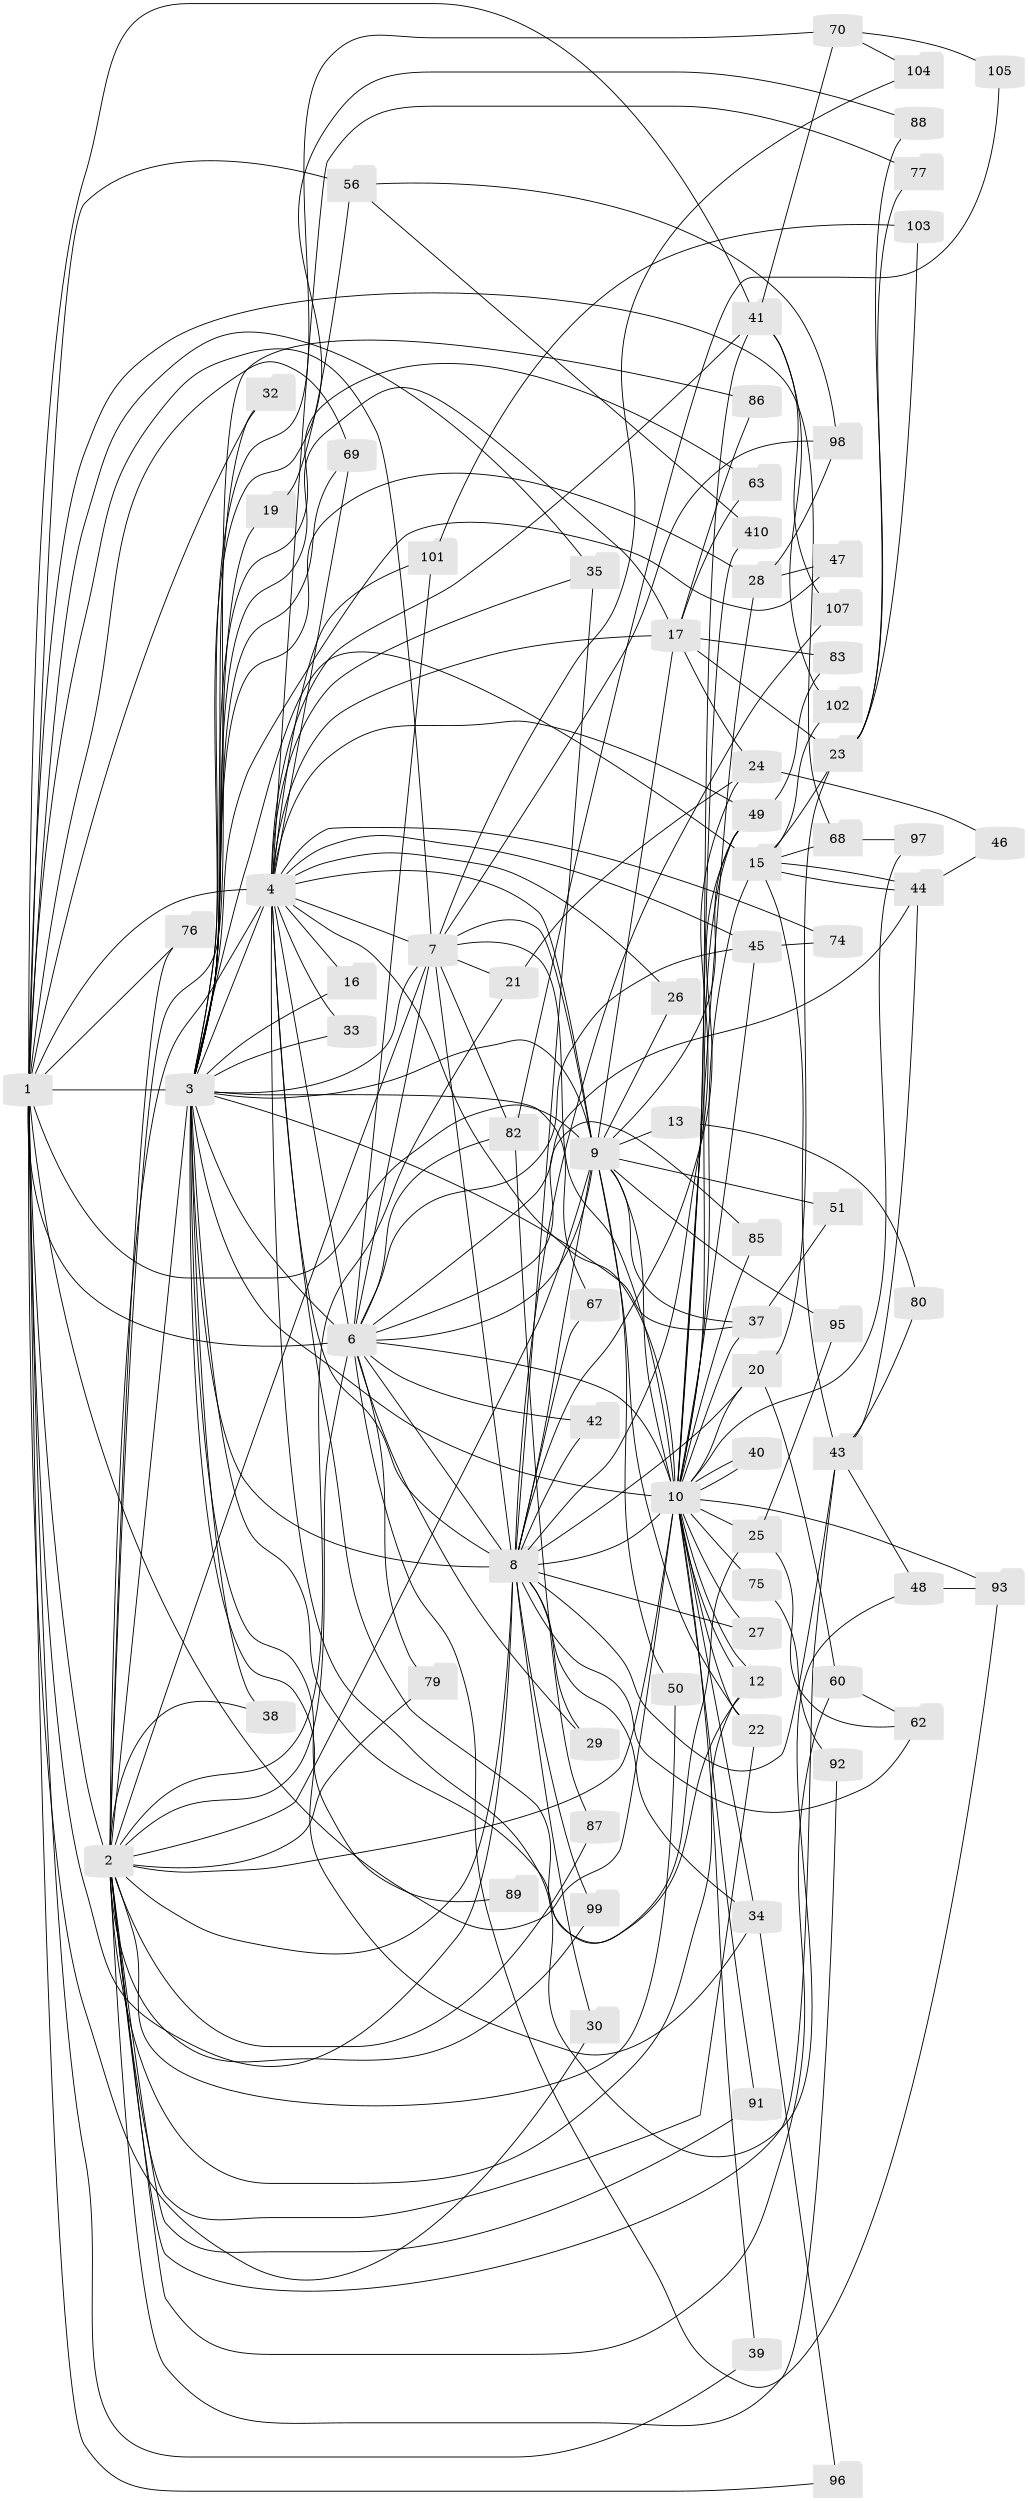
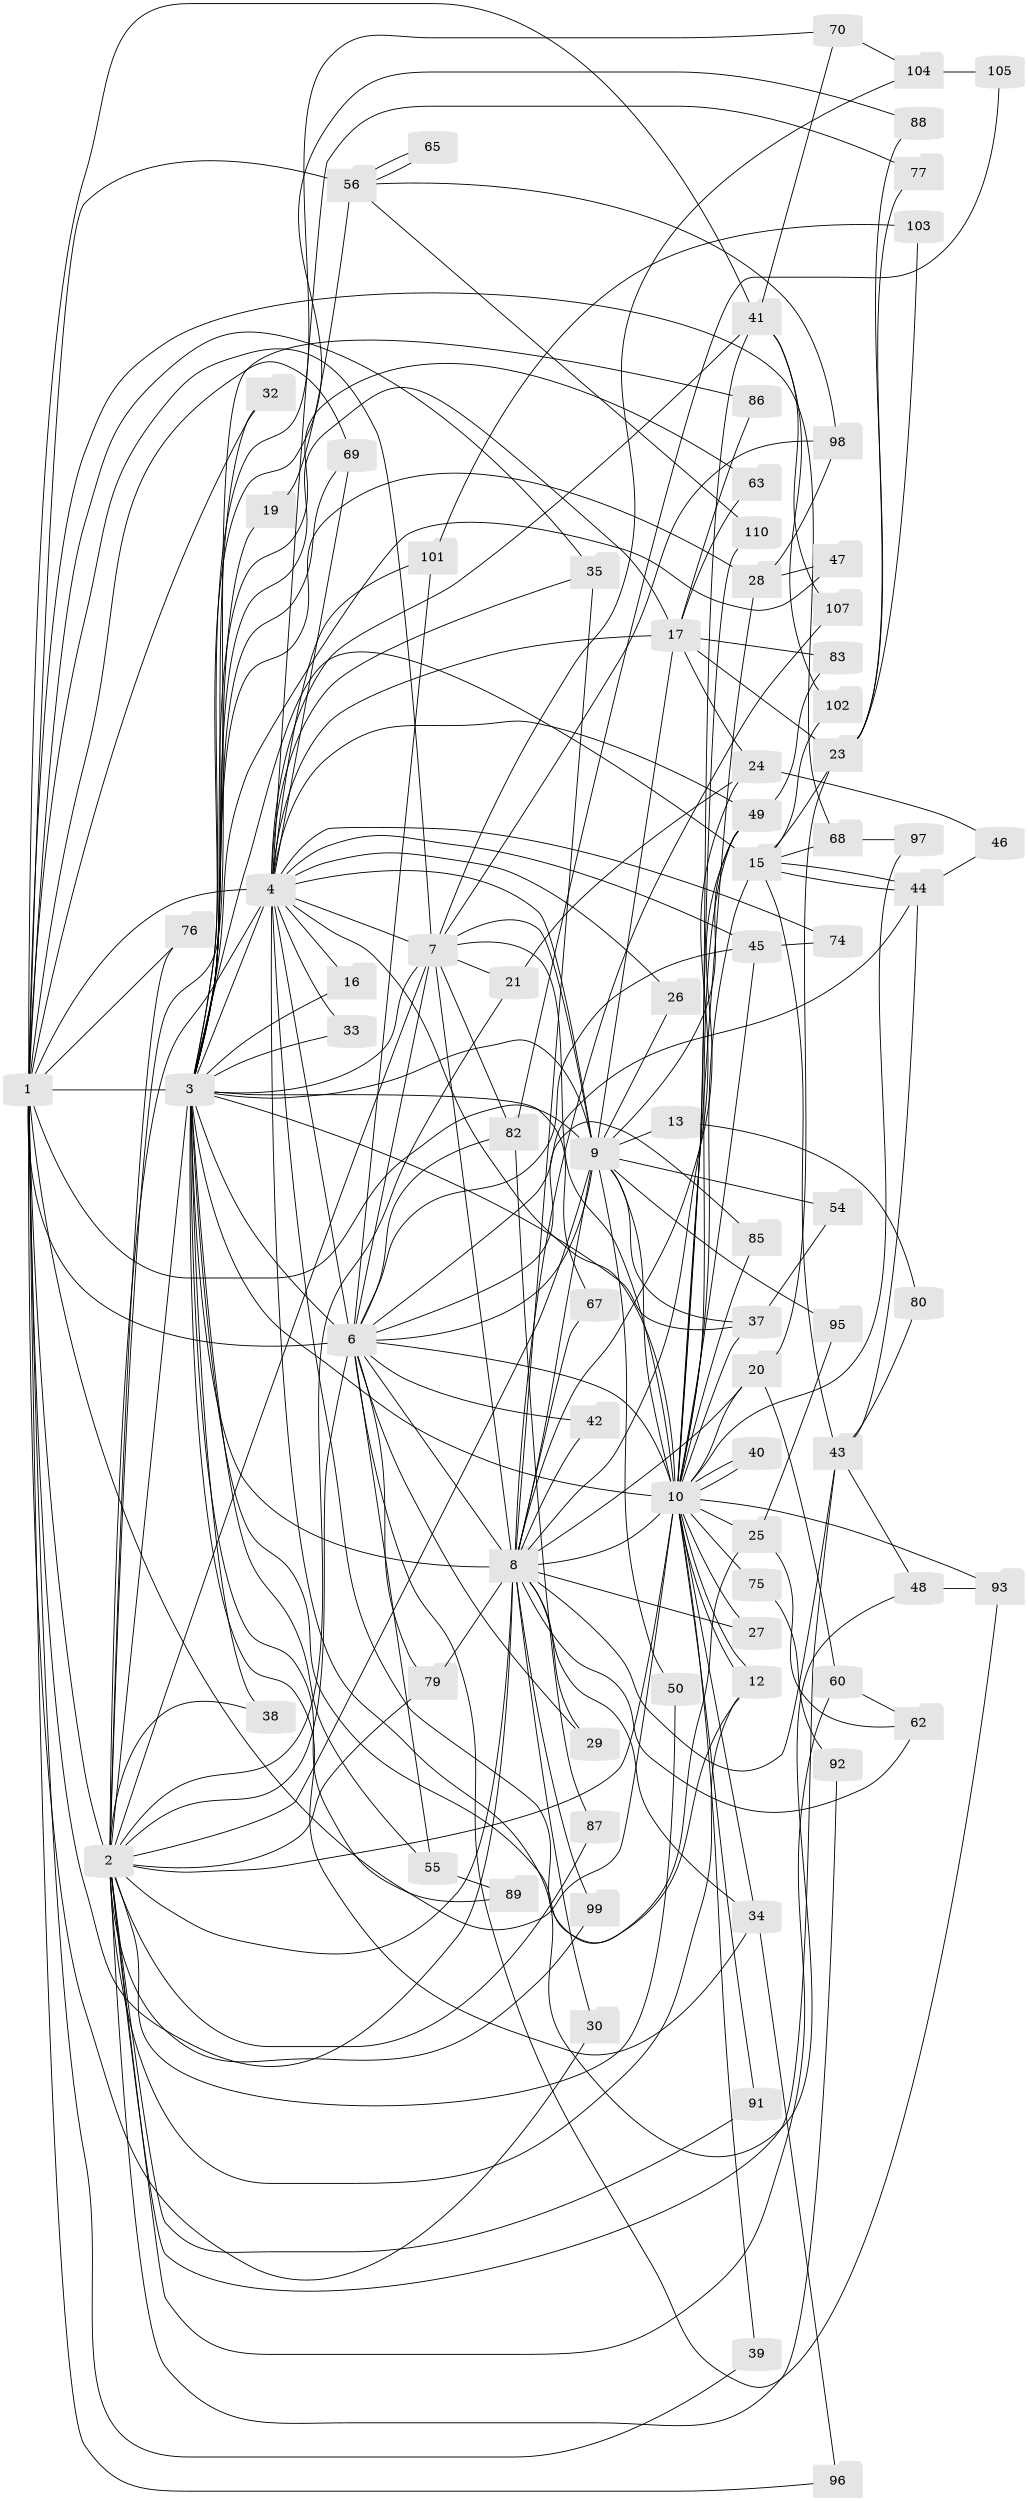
  graph {
    rankdir=LR
    node [color=gray90 shape=cylinder style=filled]
    1 [super="+14"]
    2 [super="+11"]
    3 [super="+5"]
    4 [super="+31"]
    6 [super="+61"]
    7 [super="+106"]
    8 [shape=folder super="+100"]
    9 [super="+109"]
    10 [super="+51"]
    30 [shape=folder]
    32 [shape=folder]
    35 [shape=folder super="+72"]
    39
    41 [shape=folder super="+52"]
    56 [shape=folder]
    68 [shape=folder]
    69 [super="+90"]
    76 [shape=folder]
    96 [shape=folder]
    12 [super="+36"]
    21
-   22 [super="+71"]
    38
    43 [shape=folder super="+84"]
    50
    60
    79 [shape=folder]
    86
    87
    91
    92
    99 [shape=folder]
    15 [shape=folder super="+58"]
    16 [shape=folder]
    17 [super="+18"]
    19 [shape=folder]
    25 [shape=folder]
    28 [shape=folder]
    33
    34 [super="+57"]
    37 [super="+59"]
    47 [shape=folder]
+   55
    63 [shape=folder]
    67
    70 [super="+73"]
    88
    89 [shape=folder]
    26 [shape=folder]
    45 [super="+64"]
    48
    74
    77 [shape=folder]
    101 [shape=folder]
    49
    29
    42 [shape=folder]
    44 [shape=folder]
    82 [shape=folder]
    85 [shape=folder]
    93 [shape=folder super="+94"]
    98 [shape=folder super="+108"]
    104 [shape=folder]
    20 [shape=folder super="+53"]
    24 [super="+81"]
    27
    62 [shape=folder super="+66"]
    107 [shape=folder]
    13
-   54 [shape=folder label=51]
+   54 [shape=folder]
    95 [shape=folder]
    40
    75
    97
-   110 [label=410]
+   110
    102 [shape=folder]
+   65
    80
    23 [shape=folder super="+78"]
    83
    105
    103
    46
    1 -- 2
    1 -- 3 [weight=2]
    1 -- 4
    1 -- 6
    1 -- 7
    1 -- 8
    1 -- 9
    1 -- 10
    1 -- 30
    1 -- 32
    1 -- 35
    1 -- 39
    1 -- 41
    1 -- 56
    1 -- 68
    1 -- 69
    1 -- 76
    1 -- 96
    2 -- 3 [weight=2]
    2 -- 4
    2 -- 6 [weight=2]
    2 -- 7
    2 -- 8
    2 -- 9
    2 -- 10 [weight=2]
    2 -- 76
    2 -- 12
    2 -- 21
-   2 -- 22
    2 -- 38
    2 -- 43
    2 -- 50
    2 -- 60
    2 -- 79
    2 -- 86
    2 -- 87
    2 -- 91
    2 -- 92
    2 -- 99
    3 -- 4 [weight=2]
    3 -- 6 [weight=2]
    3 -- 7 [weight=2]
    3 -- 8 [weight=2]
    3 -- 9 [weight=2]
    3 -- 10 [weight=2]
    3 -- 32
    3 -- 69
    3 -- 38
    3 -- 15
    3 -- 16
    3 -- 17
    3 -- 19
    3 -- 25
    3 -- 28
    3 -- 33
    3 -- 34
    3 -- 37
    3 -- 47
+   3 -- 55
    3 -- 63
    3 -- 67
    3 -- 70
    3 -- 88
    3 -- 89
    4 -- 6
    4 -- 7
-   4 -- 8
+   79 -- 8
    4 -- 9
    4 -- 10
    4 -- 35
    4 -- 41
    4 -- 69
    4 -- 12
    4 -- 16
    4 -- 17
    4 -- 33
    4 -- 26
    4 -- 45
    4 -- 48
    4 -- 74
    4 -- 77
    4 -- 101
    4 -- 49
    6 -- 7
    6 -- 8
    6 -- 9
    6 -- 10
    6 -- 79
+   6 -- 55
    6 -- 45
    6 -- 101
    6 -- 29
    6 -- 42
    6 -- 44
    6 -- 82
    6 -- 85
    6 -- 93
    7 -- 8 [weight=2]
    7 -- 9
    7 -- 10
    7 -- 21
    7 -- 82
    7 -- 98
    7 -- 104
    8 -- 9
    8 -- 10 [weight=2]
    8 -- 30
    8 -- 35
    8 -- 43
    8 -- 99
    8 -- 34
    8 -- 67
    8 -- 49
    8 -- 29
    8 -- 42
    8 -- 20
    8 -- 24
    8 -- 27
    8 -- 62
    8 -- 107
    9 -- 10
-   9 -- 22
    9 -- 50
    9 -- 17
    9 -- 37
    9 -- 26
    9 -- 49
    9 -- 13
    9 -- 54
    9 -- 95
    10 -- 39
    10 -- 41
    10 -- 12
    10 -- 12
-   10 -- 22
    10 -- 91
    10 -- 15
    10 -- 25
    10 -- 28
    10 -- 34
    10 -- 37
    10 -- 45
    10 -- 49
    10 -- 85
    10 -- 93
    10 -- 20 [weight=2]
    10 -- 27
    10 -- 40
    10 -- 40
    10 -- 75
    10 -- 97
    10 -- 110
    41 -- 70
    41 -- 107
    41 -- 102
    56 -- 98
    56 -- 110
+   56 -- 65
+   56 -- 65
    68 -- 97
    21 -- 24
    43 -- 48
    43 -- 44
    43 -- 80
    60 -- 62
    15 -- 68
    15 -- 43
    15 -- 44
    15 -- 44
    15 -- 102
    15 -- 23
    17 -- 86
    17 -- 63
    17 -- 24
    17 -- 23
    17 -- 83
    19 -- 56
    25 -- 62
    25 -- 95
    28 -- 47
    28 -- 98
    34 -- 96
    37 -- 54
+   55 -- 89
    70 -- 104
-   70 -- 105
+   104 -- 105
    45 -- 74
    48 -- 93
    101 -- 103
    49 -- 83
    44 -- 46
    82 -- 87
    82 -- 105
    20 -- 60
    20 -- 23
    24 -- 46
    13 -- 80
    75 -- 92
    23 -- 88
    23 -- 77
    23 -- 103
  }
